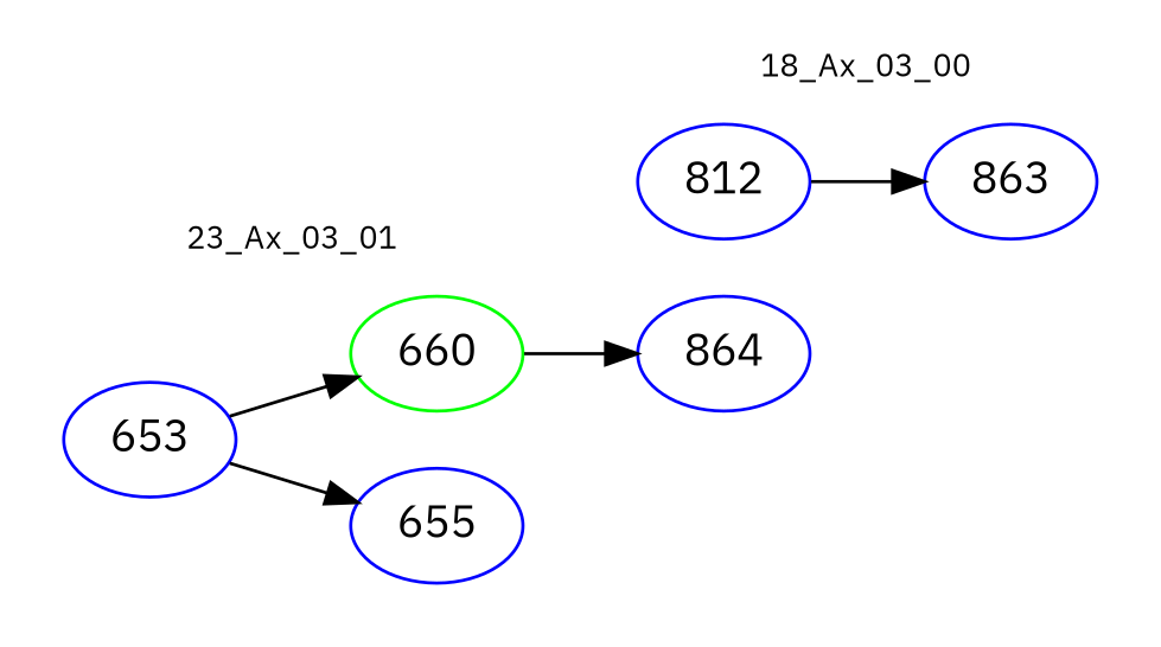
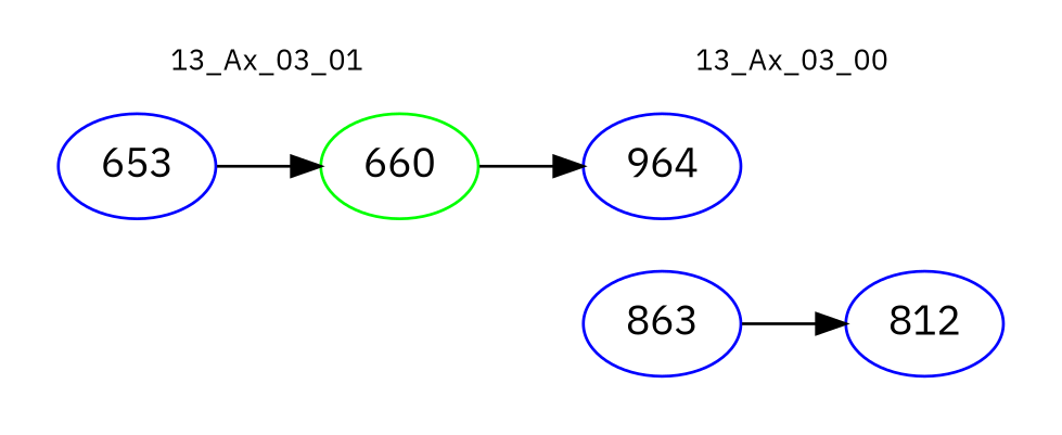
  digraph {
    fontname="IBM Plex Sans"
    rankdir=LR
    node [color=blue fontname="IBM Plex Sans"]
    edge [color=black fontname="IBM Plex Sans"]
    n1 [label=653]
-   n2 [label=655]
    n3 [color=green label=660]
    n4 [label=812]
-   n5 [label=864]
+   n5 [label=964]
    n6 [label=863]
    subgraph cluster_1 {
      color=white
      fontsize=10
-     label="23_Ax_03_01"
+     label="13_Ax_03_01"
      n1
-     n2
      n3
    }
    subgraph cluster_2 {
      color=white
      fontsize=10
-     label="18_Ax_03_00"
+     label="13_Ax_03_00"
      n4
      n5
      n6
    }
-   n1 -> n2
    n1 -> n3
    n3 -> n5
-   n4 -> n6
+   n6 -> n4
  }
